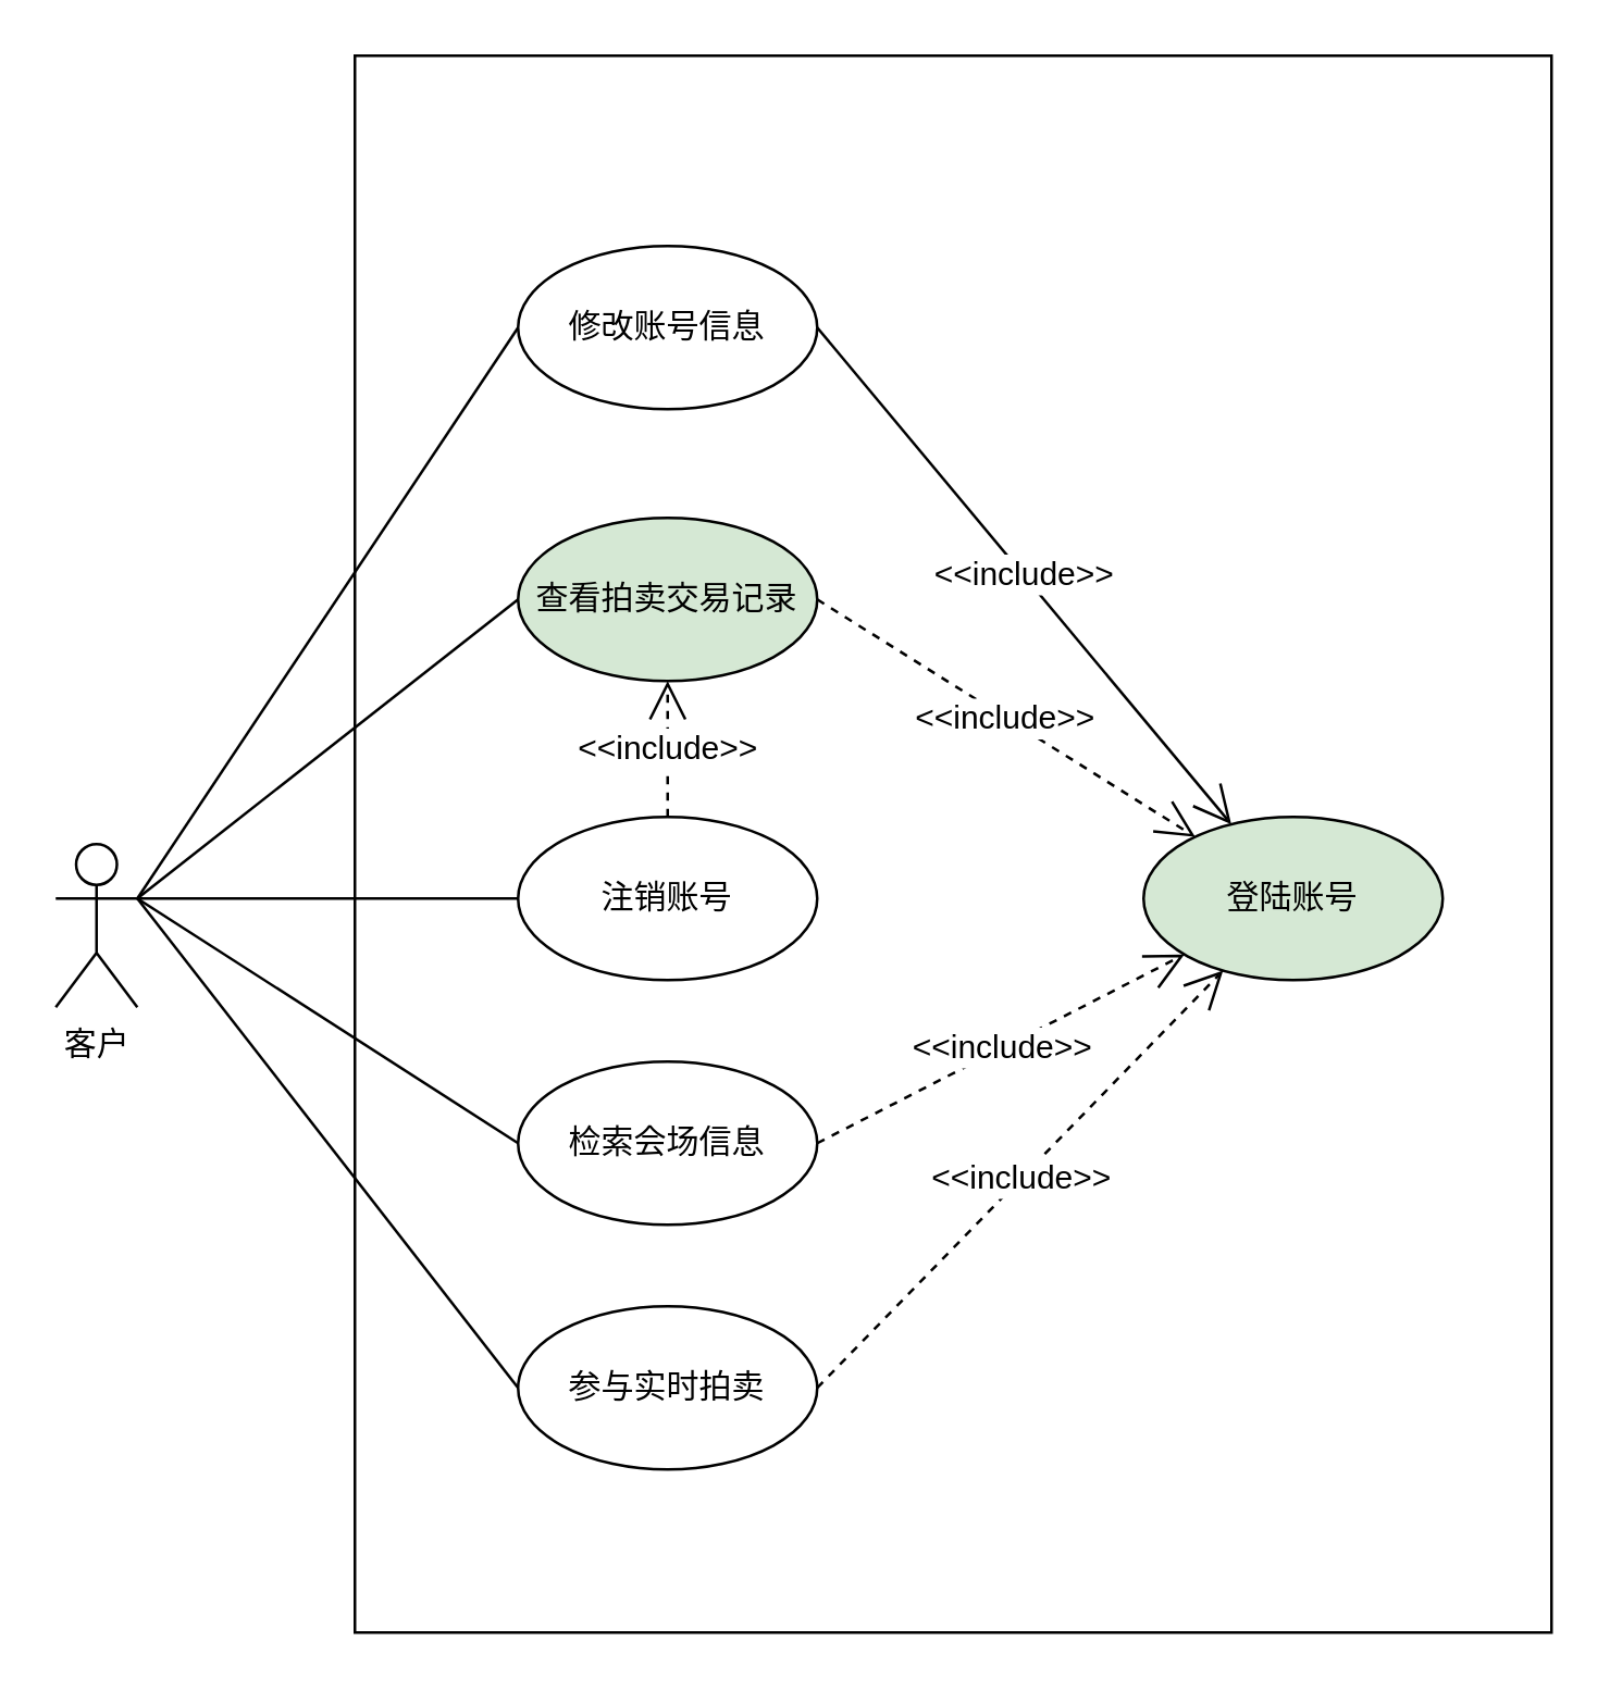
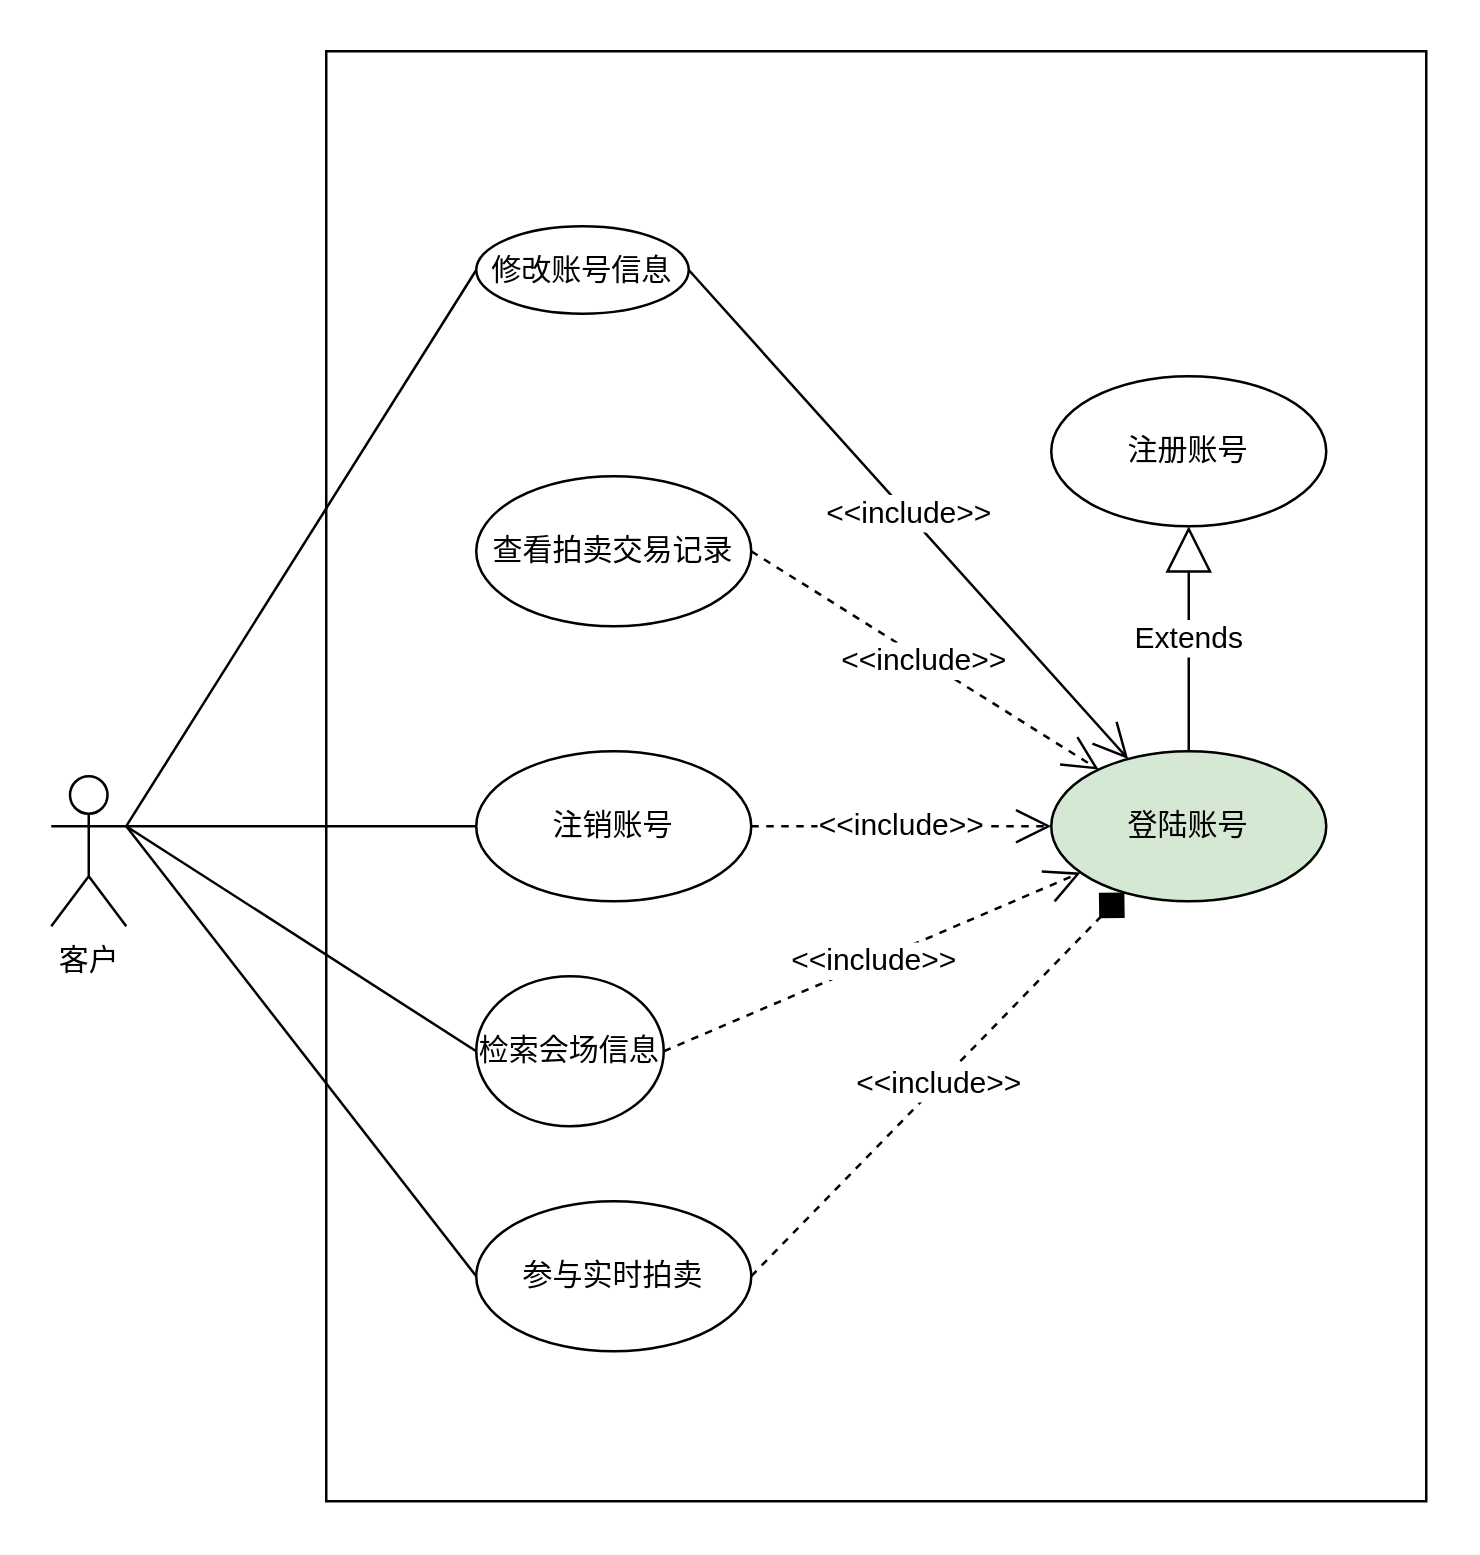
  <mxCell id="0" />
  <mxCell id="1" parent="0" />
  <mxCell id="2" value="" style="rounded=0;whiteSpace=wrap;html=1;" vertex="1" parent="1"><mxGeometry x="130" y="20" width="440" height="580" as="geometry" /></mxCell>
  <mxCell id="3" style="edgeStyle=none;rounded=0;orthogonalLoop=1;jettySize=auto;html=1;exitX=1;exitY=0.333;exitDx=0;exitDy=0;exitPerimeter=0;fontSize=12;endArrow=none;endFill=0;endSize=10;entryX=0;entryY=0.5;entryDx=0;entryDy=0;" edge="1" parent="1" source="8" target="9"><mxGeometry relative="1" as="geometry" /></mxCell>
- <mxCell id="4" style="edgeStyle=none;rounded=0;orthogonalLoop=1;jettySize=auto;html=1;exitX=1;exitY=0.333;exitDx=0;exitDy=0;exitPerimeter=0;fontSize=12;endArrow=none;endFill=0;endSize=10;entryX=0;entryY=0.5;entryDx=0;entryDy=0;" edge="1" parent="1" source="8" target="10"><mxGeometry relative="1" as="geometry" /></mxCell>
  <mxCell id="5" style="edgeStyle=none;rounded=0;orthogonalLoop=1;jettySize=auto;html=1;exitX=1;exitY=0.333;exitDx=0;exitDy=0;exitPerimeter=0;fontSize=12;endArrow=none;endFill=0;endSize=10;" edge="1" parent="1" source="8" target="14"><mxGeometry relative="1" as="geometry" /></mxCell>
  <mxCell id="6" style="edgeStyle=none;rounded=0;orthogonalLoop=1;jettySize=auto;html=1;exitX=1;exitY=0.333;exitDx=0;exitDy=0;exitPerimeter=0;fontSize=12;endArrow=none;endFill=0;endSize=10;entryX=0;entryY=0.5;entryDx=0;entryDy=0;" edge="1" parent="1" source="8" target="16"><mxGeometry relative="1" as="geometry" /></mxCell>
  <mxCell id="7" style="edgeStyle=none;rounded=0;orthogonalLoop=1;jettySize=auto;html=1;exitX=1;exitY=0.333;exitDx=0;exitDy=0;exitPerimeter=0;fontSize=12;endArrow=none;endFill=0;endSize=10;entryX=0;entryY=0.5;entryDx=0;entryDy=0;" edge="1" parent="1" source="8" target="17"><mxGeometry relative="1" as="geometry" /></mxCell>
  <mxCell id="8" value="客户" style="shape=umlActor;verticalLabelPosition=bottom;verticalAlign=top;html=1;" vertex="1" parent="1"><mxGeometry x="20" y="310" width="30" height="60" as="geometry" /></mxCell>
- <mxCell id="9" value="修改账号信息" style="ellipse;whiteSpace=wrap;html=1;" vertex="1" parent="1"><mxGeometry x="190" y="90" width="110" height="60" as="geometry" /></mxCell>
- <mxCell id="10" value="查看拍卖交易记录" style="ellipse;whiteSpace=wrap;html=1;fillColor=#d5e8d4;" vertex="1" parent="1"><mxGeometry x="190" y="190" width="110" height="60" as="geometry" /></mxCell>
+ <mxCell id="9" value="修改账号信息" style="ellipse;whiteSpace=wrap;html=1;" vertex="1" parent="1"><mxGeometry x="190" y="90" width="85" height="35" as="geometry" /></mxCell>
+ <mxCell id="10" value="查看拍卖交易记录" style="ellipse;whiteSpace=wrap;html=1;" vertex="1" parent="1"><mxGeometry x="190" y="190" width="110" height="60" as="geometry" /></mxCell>
  <mxCell id="11" value="登陆账号" style="ellipse;whiteSpace=wrap;html=1;fillColor=#d5e8d4;" vertex="1" parent="1"><mxGeometry x="420" y="300" width="110" height="60" as="geometry" /></mxCell>
  <mxCell id="12" value="&amp;lt;&amp;lt;include&amp;gt;&amp;gt;" style="endArrow=open;endSize=12;dashed=0;html=1;rounded=0;fontSize=12;exitX=1;exitY=0.5;exitDx=0;exitDy=0;" edge="1" parent="1" source="9" target="11"><mxGeometry width="160" relative="1" as="geometry"><mxPoint x="150" y="60" as="sourcePoint" /><mxPoint x="310" y="60" as="targetPoint" /></mxGeometry></mxCell>
  <mxCell id="13" value="&amp;lt;&amp;lt;include&amp;gt;&amp;gt;" style="endArrow=open;endSize=12;dashed=1;html=1;rounded=0;fontSize=12;exitX=1;exitY=0.5;exitDx=0;exitDy=0;" edge="1" parent="1" source="10" target="11"><mxGeometry width="160" relative="1" as="geometry"><mxPoint x="130" y="280" as="sourcePoint" /><mxPoint x="290" y="280" as="targetPoint" /></mxGeometry></mxCell>
  <mxCell id="14" value="注销账号" style="ellipse;whiteSpace=wrap;html=1;" vertex="1" parent="1"><mxGeometry x="190" y="300" width="110" height="60" as="geometry" /></mxCell>
- <mxCell id="15" value="&amp;lt;&amp;lt;include&amp;gt;&amp;gt;" style="endArrow=open;endSize=12;dashed=1;html=1;rounded=0;fontSize=12;" edge="1" parent="1" source="14" target="10"><mxGeometry width="160" relative="1" as="geometry"><mxPoint x="120" y="360" as="sourcePoint" /><mxPoint x="280" y="360" as="targetPoint" /></mxGeometry></mxCell>
- <mxCell id="16" value="检索会场信息" style="ellipse;whiteSpace=wrap;html=1;" vertex="1" parent="1"><mxGeometry x="190" y="390" width="110" height="60" as="geometry" /></mxCell>
+ <mxCell id="15" value="&amp;lt;&amp;lt;include&amp;gt;&amp;gt;" style="endArrow=open;endSize=12;dashed=1;html=1;rounded=0;fontSize=12;" edge="1" parent="1" source="14" target="11"><mxGeometry width="160" relative="1" as="geometry"><mxPoint x="120" y="360" as="sourcePoint" /><mxPoint x="280" y="360" as="targetPoint" /></mxGeometry></mxCell>
+ <mxCell id="16" value="检索会场信息" style="ellipse;whiteSpace=wrap;html=1;" vertex="1" parent="1"><mxGeometry x="190" y="390" width="75" height="60" as="geometry" /></mxCell>
  <mxCell id="17" value="参与实时拍卖" style="ellipse;whiteSpace=wrap;html=1;" vertex="1" parent="1"><mxGeometry x="190" y="480" width="110" height="60" as="geometry" /></mxCell>
  <mxCell id="18" value="&amp;lt;&amp;lt;include&amp;gt;&amp;gt;" style="endArrow=open;endSize=12;dashed=1;html=1;rounded=0;fontSize=12;exitX=1;exitY=0.5;exitDx=0;exitDy=0;" edge="1" parent="1" source="16" target="11"><mxGeometry width="160" relative="1" as="geometry"><mxPoint x="190" y="380" as="sourcePoint" /><mxPoint x="350" y="380" as="targetPoint" /></mxGeometry></mxCell>
- <mxCell id="19" value="&amp;lt;&amp;lt;include&amp;gt;&amp;gt;" style="endArrow=open;endSize=12;dashed=1;html=1;rounded=0;fontSize=12;exitX=1;exitY=0.5;exitDx=0;exitDy=0;" edge="1" parent="1" source="17" target="11"><mxGeometry width="160" relative="1" as="geometry"><mxPoint x="270" y="480" as="sourcePoint" /><mxPoint x="430" y="480" as="targetPoint" /></mxGeometry></mxCell>
+ <mxCell id="19" value="&amp;lt;&amp;lt;include&amp;gt;&amp;gt;" style="endArrow=diamond;endSize=12;dashed=1;html=1;rounded=0;fontSize=12;exitX=1;exitY=0.5;exitDx=0;exitDy=0;" edge="1" parent="1" source="17" target="11"><mxGeometry width="160" relative="1" as="geometry"><mxPoint x="270" y="480" as="sourcePoint" /><mxPoint x="430" y="480" as="targetPoint" /></mxGeometry></mxCell>
+ <mxCell id="20" value="注册账号" style="ellipse;whiteSpace=wrap;html=1;" vertex="1" parent="1"><mxGeometry x="420" y="150" width="110" height="60" as="geometry" /></mxCell>
+ <mxCell id="21" value="Extends" style="endArrow=block;endSize=16;endFill=0;html=1;rounded=0;fontSize=12;" edge="1" parent="1" source="11" target="20"><mxGeometry width="160" relative="1" as="geometry"><mxPoint x="420" y="490" as="sourcePoint" /><mxPoint x="580" y="490" as="targetPoint" /></mxGeometry></mxCell>
